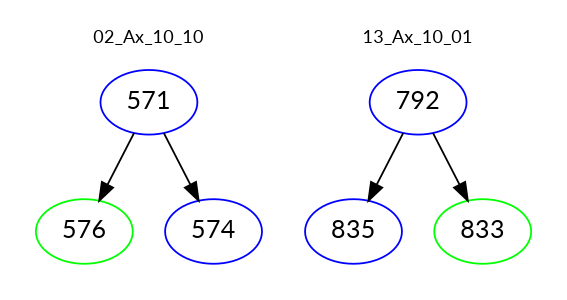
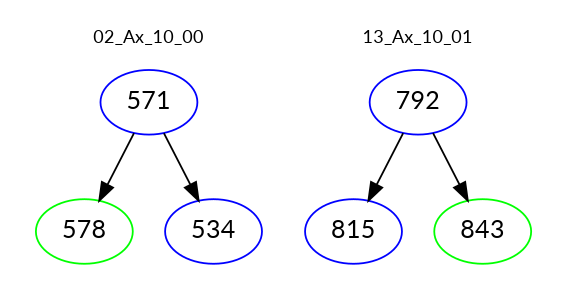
  digraph {
    fontname=Lato
    node [color=blue fontname=Lato]
    edge [color=black fontname=Lato]
    n1 [label=571]
-   n2 [color=green label=576]
-   n3 [label=574]
+   n2 [color=green label=578]
+   n3 [label=534]
    n4 [label=792]
-   n5 [label=835]
-   n6 [color=green label=833]
+   n5 [label=815]
+   n6 [color=green label=843]
    subgraph cluster_1 {
      color=white
      fontsize=10
-     label="02_Ax_10_10"
+     label="02_Ax_10_00"
      n1
      n2
      n3
    }
    subgraph cluster_2 {
      color=white
      fontsize=10
      label="13_Ax_10_01"
      n4
      n5
      n6
    }
    n1 -> n2
    n1 -> n3
    n4 -> n5
    n4 -> n6
  }
